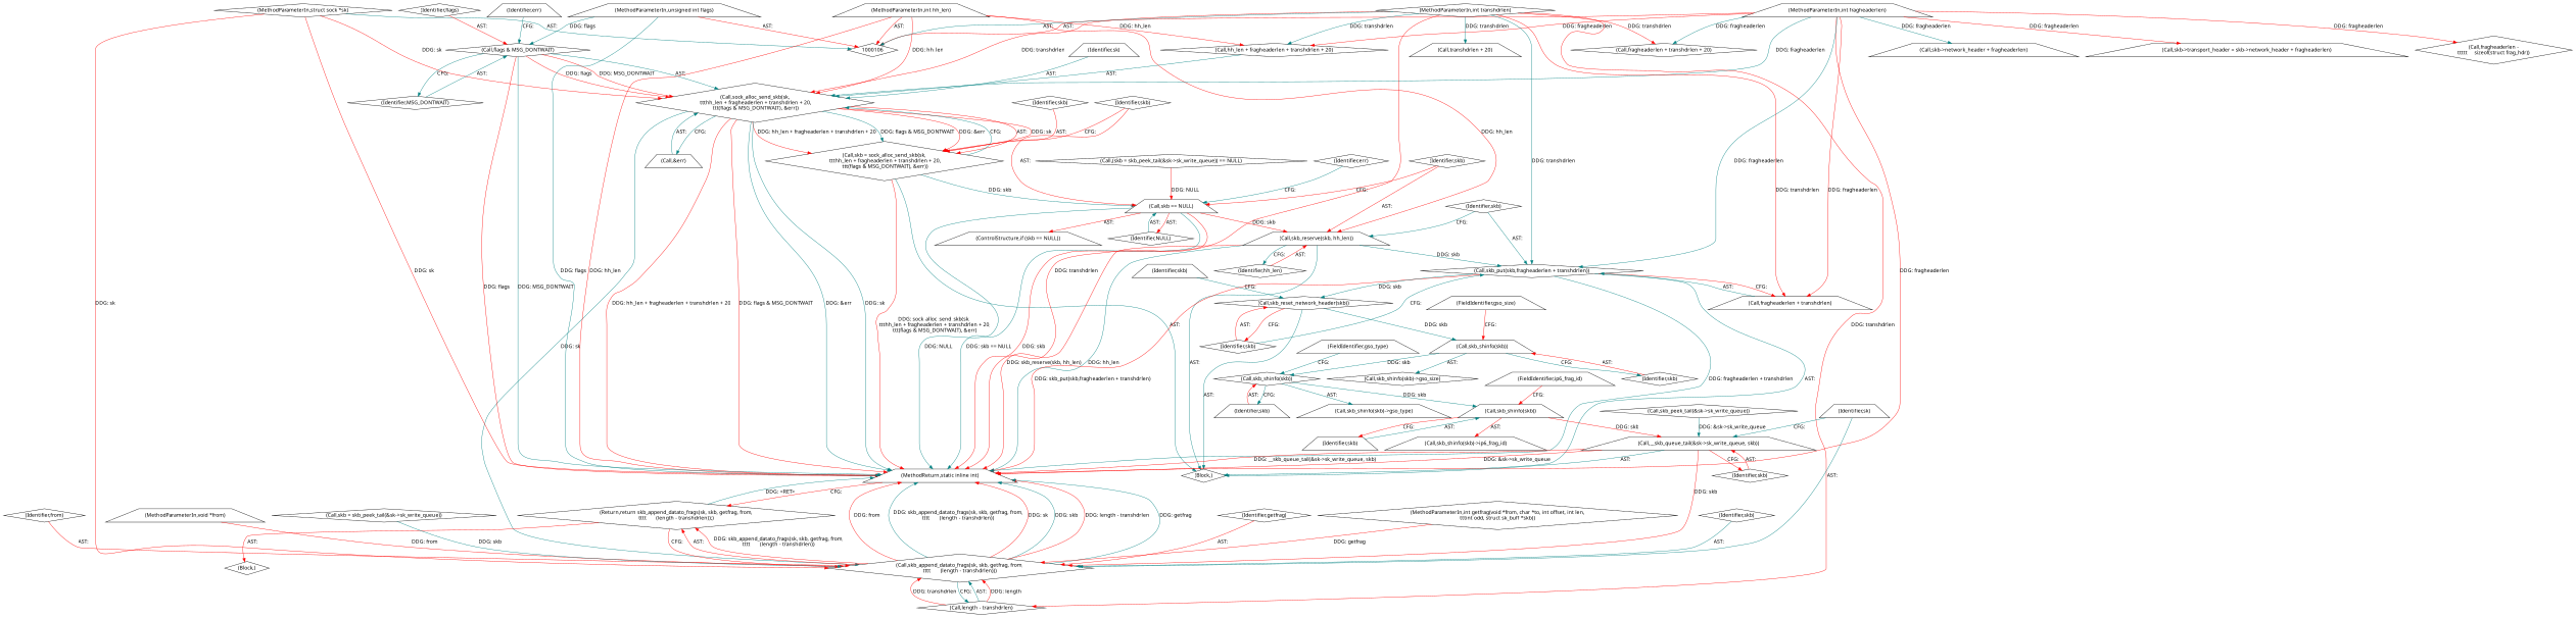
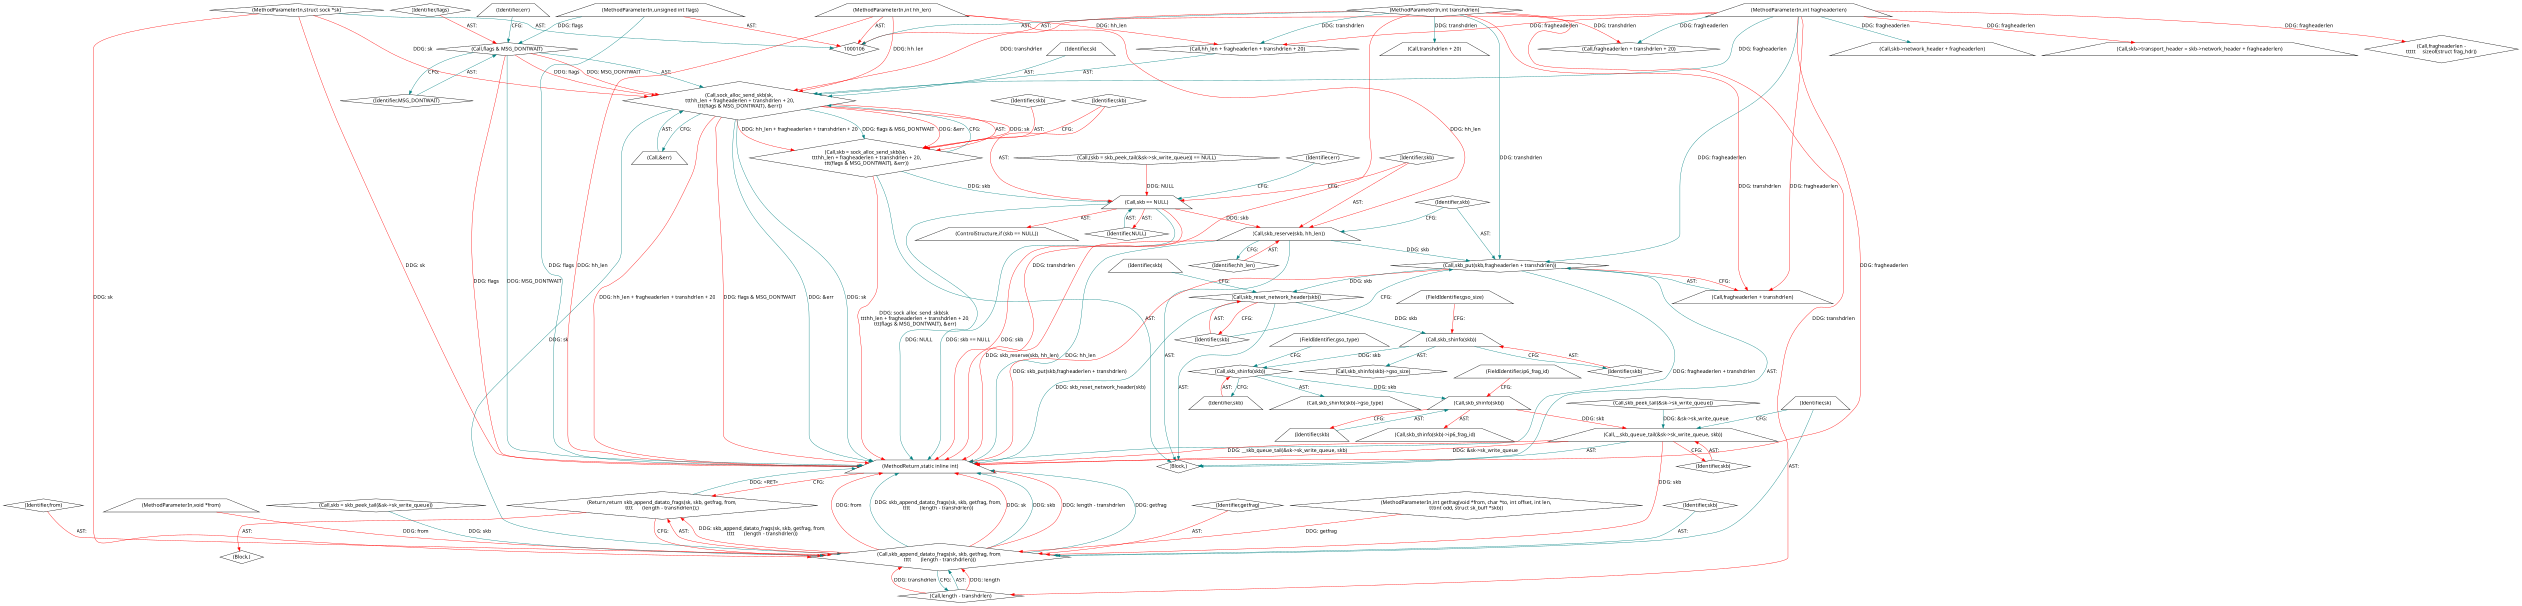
  digraph {
    fontname="Noto Sans"
    node [fontname="Noto Sans" shape=diamond]
    edge [color=red fontname="Noto Sans"]
    n1 [label="(Call,sock_alloc_send_skb(sk,\n \t\t\thh_len + fragheaderlen + transhdrlen + 20,\n \t\t\t(flags & MSG_DONTWAIT), &err))"]
    n2 [label="(Call,skb = sock_alloc_send_skb(sk,\n \t\t\thh_len + fragheaderlen + transhdrlen + 20,\n \t\t\t(flags & MSG_DONTWAIT), &err))"]
    n3 [label="(Call,skb_append_datato_frags(sk, skb, getfrag, from,\n\t\t\t\t       (length - transhdrlen)))"]
    n4 [label="(Call,&err)" shape=trapezium]
    n5 [label="(MethodReturn,static inline int)" shape=trapezium]
    n6 [label="(Call,skb == NULL)" shape=trapezium]
    n7 [label="(Block,)"]
    n8 [label="(Call,length - transhdrlen)"]
    n9 [label="(Return,return skb_append_datato_frags(sk, skb, getfrag, from,\n\t\t\t\t       (length - transhdrlen));)"]
    n10 [label="(MethodParameterIn,struct sock *sk)"]
    1000106
    n12 [label="(MethodParameterIn,int hh_len)" shape=trapezium]
    n13 [label="(Call,skb_reserve(skb, hh_len))" shape=trapezium]
    n14 [label="(Call,hh_len + fragheaderlen + transhdrlen + 20)"]
    n15 [label="(Call,skb_put(skb,fragheaderlen + transhdrlen))"]
    n16 [label="(Identifier,hh_len)"]
    n17 [label="(MethodParameterIn,int fragheaderlen)" shape=trapezium]
    n18 [label="(Call,skb->network_header + fragheaderlen)" shape=trapezium]
    n19 [label="(Call,skb->transport_header = skb->network_header + fragheaderlen)" shape=trapezium]
    n20 [label="(Call,fragheaderlen + transhdrlen)" shape=trapezium]
    n21 [label="(Call,fragheaderlen + transhdrlen + 20)"]
    n22 [label="(Call,fragheaderlen -\n\t\t\t\t\t     sizeof(struct frag_hdr))"]
    n23 [label="(Call,skb_reset_network_header(skb))"]
    n24 [label="(MethodParameterIn,int transhdrlen)"]
    n25 [label="(Call,transhdrlen + 20)" shape=trapezium]
    n26 [label="(Call,flags & MSG_DONTWAIT)"]
    n27 [label="(Identifier,MSG_DONTWAIT)"]
    n28 [label="(MethodParameterIn,unsigned int flags)" shape=trapezium]
    n29 [label="(ControlStructure,if (skb == NULL))" shape=trapezium]
    n30 [label="(Identifier,NULL)"]
    n31 [label="(Call,skb_shinfo(skb))" shape=trapezium]
    n32 [label="(Identifier,skb)"]
    n33 [label="(Call,skb_shinfo(skb))"]
    n34 [label="(Call,skb_shinfo(skb)->gso_size)"]
    n35 [label="(Identifier,skb)"]
    n36 [label="(Call,skb_shinfo(skb))" shape=trapezium]
    n37 [label="(Call,skb_shinfo(skb)->gso_type)" shape=trapezium]
    n38 [label="(Identifier,skb)" shape=trapezium]
    n39 [label="(Call,__skb_queue_tail(&sk->sk_write_queue, skb))" shape=trapezium]
    n40 [label="(Call,skb_shinfo(skb)->ip6_frag_id)" shape=trapezium]
    n41 [label="(Identifier,skb)" shape=trapezium]
    n42 [label="(Identifier,skb)"]
    n43 [label="(Block,)"]
    n44 [label="(Identifier,skb)"]
    n45 [label="(Call,skb_peek_tail(&sk->sk_write_queue))"]
    n46 [label="(Identifier,skb)"]
    n47 [label="(Identifier,skb)"]
    n48 [label="(Identifier,skb)" shape=trapezium]
    n49 [label="(Identifier,getfrag)"]
    n50 [label="(MethodParameterIn,int getfrag(void *from, char *to, int offset, int len,\n\t\t\tint odd, struct sk_buff *skb))"]
    n51 [label="(Identifier,flags)"]
    n52 [label="(Identifier,skb)"]
    n53 [label="(Identifier,sk)" shape=trapezium]
    n54 [label="(Call,(skb = skb_peek_tail(&sk->sk_write_queue)) == NULL)"]
    n55 [label="(Identifier,from)"]
    n56 [label="(Identifier,skb)"]
    n57 [label="(FieldIdentifier,gso_type)" shape=trapezium]
    n58 [label="(Identifier,sk)" shape=trapezium]
    n59 [label="(Identifier,err)"]
    n60 [label="(MethodParameterIn,void *from)" shape=trapezium]
    n61 [label="(Call,skb = skb_peek_tail(&sk->sk_write_queue))"]
    n62 [label="(FieldIdentifier,ip6_frag_id)" shape=trapezium]
    n63 [label="(Identifier,err)" shape=trapezium]
    n64 [label="(FieldIdentifier,gso_size)" shape=trapezium]
    n1 -> n2 [label="AST: "]
    n1 -> n2 [label="DDG: sk"]
    n1 -> n2 [label="DDG: hh_len + fragheaderlen + transhdrlen + 20"]
    n1 -> n2 [color=teal label="DDG: flags & MSG_DONTWAIT"]
    n1 -> n2 [label="DDG: &err"]
    n1 -> n3 [color=teal label="DDG: sk"]
    n1 -> n4 [color=teal label="CFG: "]
    n1 -> n5 [color=teal label="DDG: sk"]
    n1 -> n5 [label="DDG: hh_len + fragheaderlen + transhdrlen + 20"]
    n1 -> n5 [label="DDG: flags & MSG_DONTWAIT"]
    n1 -> n5 [color=teal label="DDG: &err"]
    n2 -> n1 [color=teal label="CFG: "]
    n2 -> n5 [label="DDG: sock_alloc_send_skb(sk,\n \t\t\thh_len + fragheaderlen + transhdrlen + 20,\n \t\t\t(flags & MSG_DONTWAIT), &err)"]
    n2 -> n6 [color=teal label="DDG: skb"]
    n2 -> n7 [color=teal label="AST: "]
    n3 -> n5 [label="DDG: from"]
    n3 -> n5 [color=teal label="DDG: skb_append_datato_frags(sk, skb, getfrag, from,\n\t\t\t\t       (length - transhdrlen))"]
    n3 -> n5 [label="DDG: sk"]
    n3 -> n5 [color=teal label="DDG: skb"]
    n3 -> n5 [label="DDG: length - transhdrlen"]
    n3 -> n5 [color=teal label="DDG: getfrag"]
    n3 -> n8 [color=teal label="CFG: "]
    n3 -> n9 [label="AST: "]
    n3 -> n9 [label="DDG: skb_append_datato_frags(sk, skb, getfrag, from,\n\t\t\t\t       (length - transhdrlen))"]
    n4 -> n1 [color=teal label="AST: "]
    n5 -> n9 [label="CFG: "]
    n6 -> n5 [color=teal label="DDG: NULL"]
    n6 -> n5 [color=teal label="DDG: skb == NULL"]
    n6 -> n5 [label="DDG: skb"]
    n6 -> n13 [label="DDG: skb"]
    n6 -> n29 [label="AST: "]
    n6 -> n30 [label="AST: "]
    n8 -> n3 [color=teal label="AST: "]
    n8 -> n3 [label="DDG: length"]
    n8 -> n3 [label="DDG: transhdrlen"]
    n9 -> n3 [label="CFG: "]
    n9 -> n5 [color=teal label="DDG: <RET>"]
    n9 -> n43 [label="AST: "]
    n10 -> n1 [label="DDG: sk"]
    n10 -> n3 [label="DDG: sk"]
    n10 -> n5 [label="DDG: sk"]
    n10 -> 1000106 [color=teal label="AST: "]
    n12 -> n1 [label="DDG: hh_len"]
    n12 -> n5 [label="DDG: hh_len"]
    n12 -> 1000106 [label="AST: "]
    n12 -> n13 [label="DDG: hh_len"]
    n12 -> n14 [label="DDG: hh_len"]
    n13 -> n5 [label="DDG: skb_reserve(skb, hh_len)"]
    n13 -> n5 [color=teal label="DDG: hh_len"]
    n13 -> n7 [color=teal label="AST: "]
    n13 -> n15 [color=teal label="DDG: skb"]
    n13 -> n16 [color=teal label="CFG: "]
    n14 -> n1 [color=teal label="AST: "]
    n15 -> n5 [label="DDG: skb_put(skb,fragheaderlen + transhdrlen)"]
    n15 -> n5 [color=teal label="DDG: fragheaderlen + transhdrlen"]
    n15 -> n7 [color=teal label="AST: "]
    n15 -> n20 [label="CFG: "]
    n15 -> n23 [color=teal label="DDG: skb"]
    n16 -> n13 [label="AST: "]
    n17 -> n1 [color=teal label="DDG: fragheaderlen"]
    n17 -> n5 [label="DDG: fragheaderlen"]
    n17 -> 1000106 [label="AST: "]
    n17 -> n14 [label="DDG: fragheaderlen"]
    n17 -> n15 [color=teal label="DDG: fragheaderlen"]
    n17 -> n18 [color=teal label="DDG: fragheaderlen"]
    n17 -> n19 [label="DDG: fragheaderlen"]
    n17 -> n20 [label="DDG: fragheaderlen"]
    n17 -> n21 [color=teal label="DDG: fragheaderlen"]
    n17 -> n22 [label="DDG: fragheaderlen"]
    n20 -> n15 [color=teal label="AST: "]
+   n23 -> n5 [color=teal label="DDG: skb_reset_network_header(skb)"]
    n23 -> n7 [color=teal label="AST: "]
    n23 -> n31 [color=teal label="DDG: skb"]
    n23 -> n32 [label="CFG: "]
    n24 -> n1 [label="DDG: transhdrlen"]
    n24 -> n5 [label="DDG: transhdrlen"]
    n24 -> n8 [label="DDG: transhdrlen"]
    n24 -> 1000106 [color=teal label="AST: "]
    n24 -> n14 [color=teal label="DDG: transhdrlen"]
    n24 -> n15 [color=teal label="DDG: transhdrlen"]
    n24 -> n20 [label="DDG: transhdrlen"]
    n24 -> n21 [label="DDG: transhdrlen"]
    n24 -> n25 [color=teal label="DDG: transhdrlen"]
    n26 -> n1 [color=teal label="AST: "]
    n26 -> n1 [label="DDG: flags"]
    n26 -> n1 [label="DDG: MSG_DONTWAIT"]
    n26 -> n5 [label="DDG: flags"]
    n26 -> n5 [color=teal label="DDG: MSG_DONTWAIT"]
    n26 -> n27 [color=teal label="CFG: "]
    n27 -> n26 [color=teal label="AST: "]
    n28 -> n5 [color=teal label="DDG: flags"]
    n28 -> 1000106 [label="AST: "]
    n28 -> n26 [color=teal label="DDG: flags"]
    n30 -> n6 [color=teal label="AST: "]
    n31 -> n33 [color=teal label="DDG: skb"]
    n31 -> n34 [color=teal label="AST: "]
    n31 -> n35 [color=teal label="CFG: "]
    n32 -> n15 [color=teal label="CFG: "]
    n32 -> n23 [label="AST: "]
    n33 -> n36 [color=teal label="DDG: skb"]
    n33 -> n37 [color=teal label="AST: "]
    n33 -> n38 [color=teal label="CFG: "]
    n35 -> n31 [label="AST: "]
    n36 -> n39 [label="DDG: skb"]
    n36 -> n40 [label="AST: "]
    n36 -> n41 [label="CFG: "]
    n38 -> n33 [label="AST: "]
    n39 -> n3 [label="DDG: skb"]
    n39 -> n5 [label="DDG: &sk->sk_write_queue"]
    n39 -> n5 [label="DDG: __skb_queue_tail(&sk->sk_write_queue, skb)"]
    n39 -> n7 [color=teal label="AST: "]
    n39 -> n42 [label="CFG: "]
    n41 -> n36 [color=teal label="AST: "]
    n42 -> n39 [label="AST: "]
    n44 -> n2 [label="AST: "]
    n45 -> n39 [color=teal label="DDG: &sk->sk_write_queue"]
    n46 -> n2 [label="CFG: "]
    n46 -> n6 [label="AST: "]
    n47 -> n6 [label="CFG: "]
    n47 -> n13 [label="AST: "]
    n48 -> n23 [color=teal label="CFG: "]
    n49 -> n3 [label="AST: "]
    n50 -> n3 [label="DDG: getfrag"]
    n51 -> n26 [label="AST: "]
    n52 -> n3 [color=teal label="AST: "]
    n53 -> n1 [color=teal label="AST: "]
    n54 -> n6 [label="DDG: NULL"]
    n55 -> n3 [label="AST: "]
    n56 -> n13 [color=teal label="CFG: "]
    n56 -> n15 [color=teal label="AST: "]
    n57 -> n33 [color=teal label="CFG: "]
    n58 -> n3 [color=teal label="AST: "]
    n58 -> n39 [color=teal label="CFG: "]
    n59 -> n6 [color=teal label="CFG: "]
    n60 -> n3 [label="DDG: from"]
    n61 -> n3 [color=teal label="DDG: skb"]
    n62 -> n36 [label="CFG: "]
    n63 -> n26 [color=teal label="CFG: "]
    n64 -> n31 [label="CFG: "]
  }
